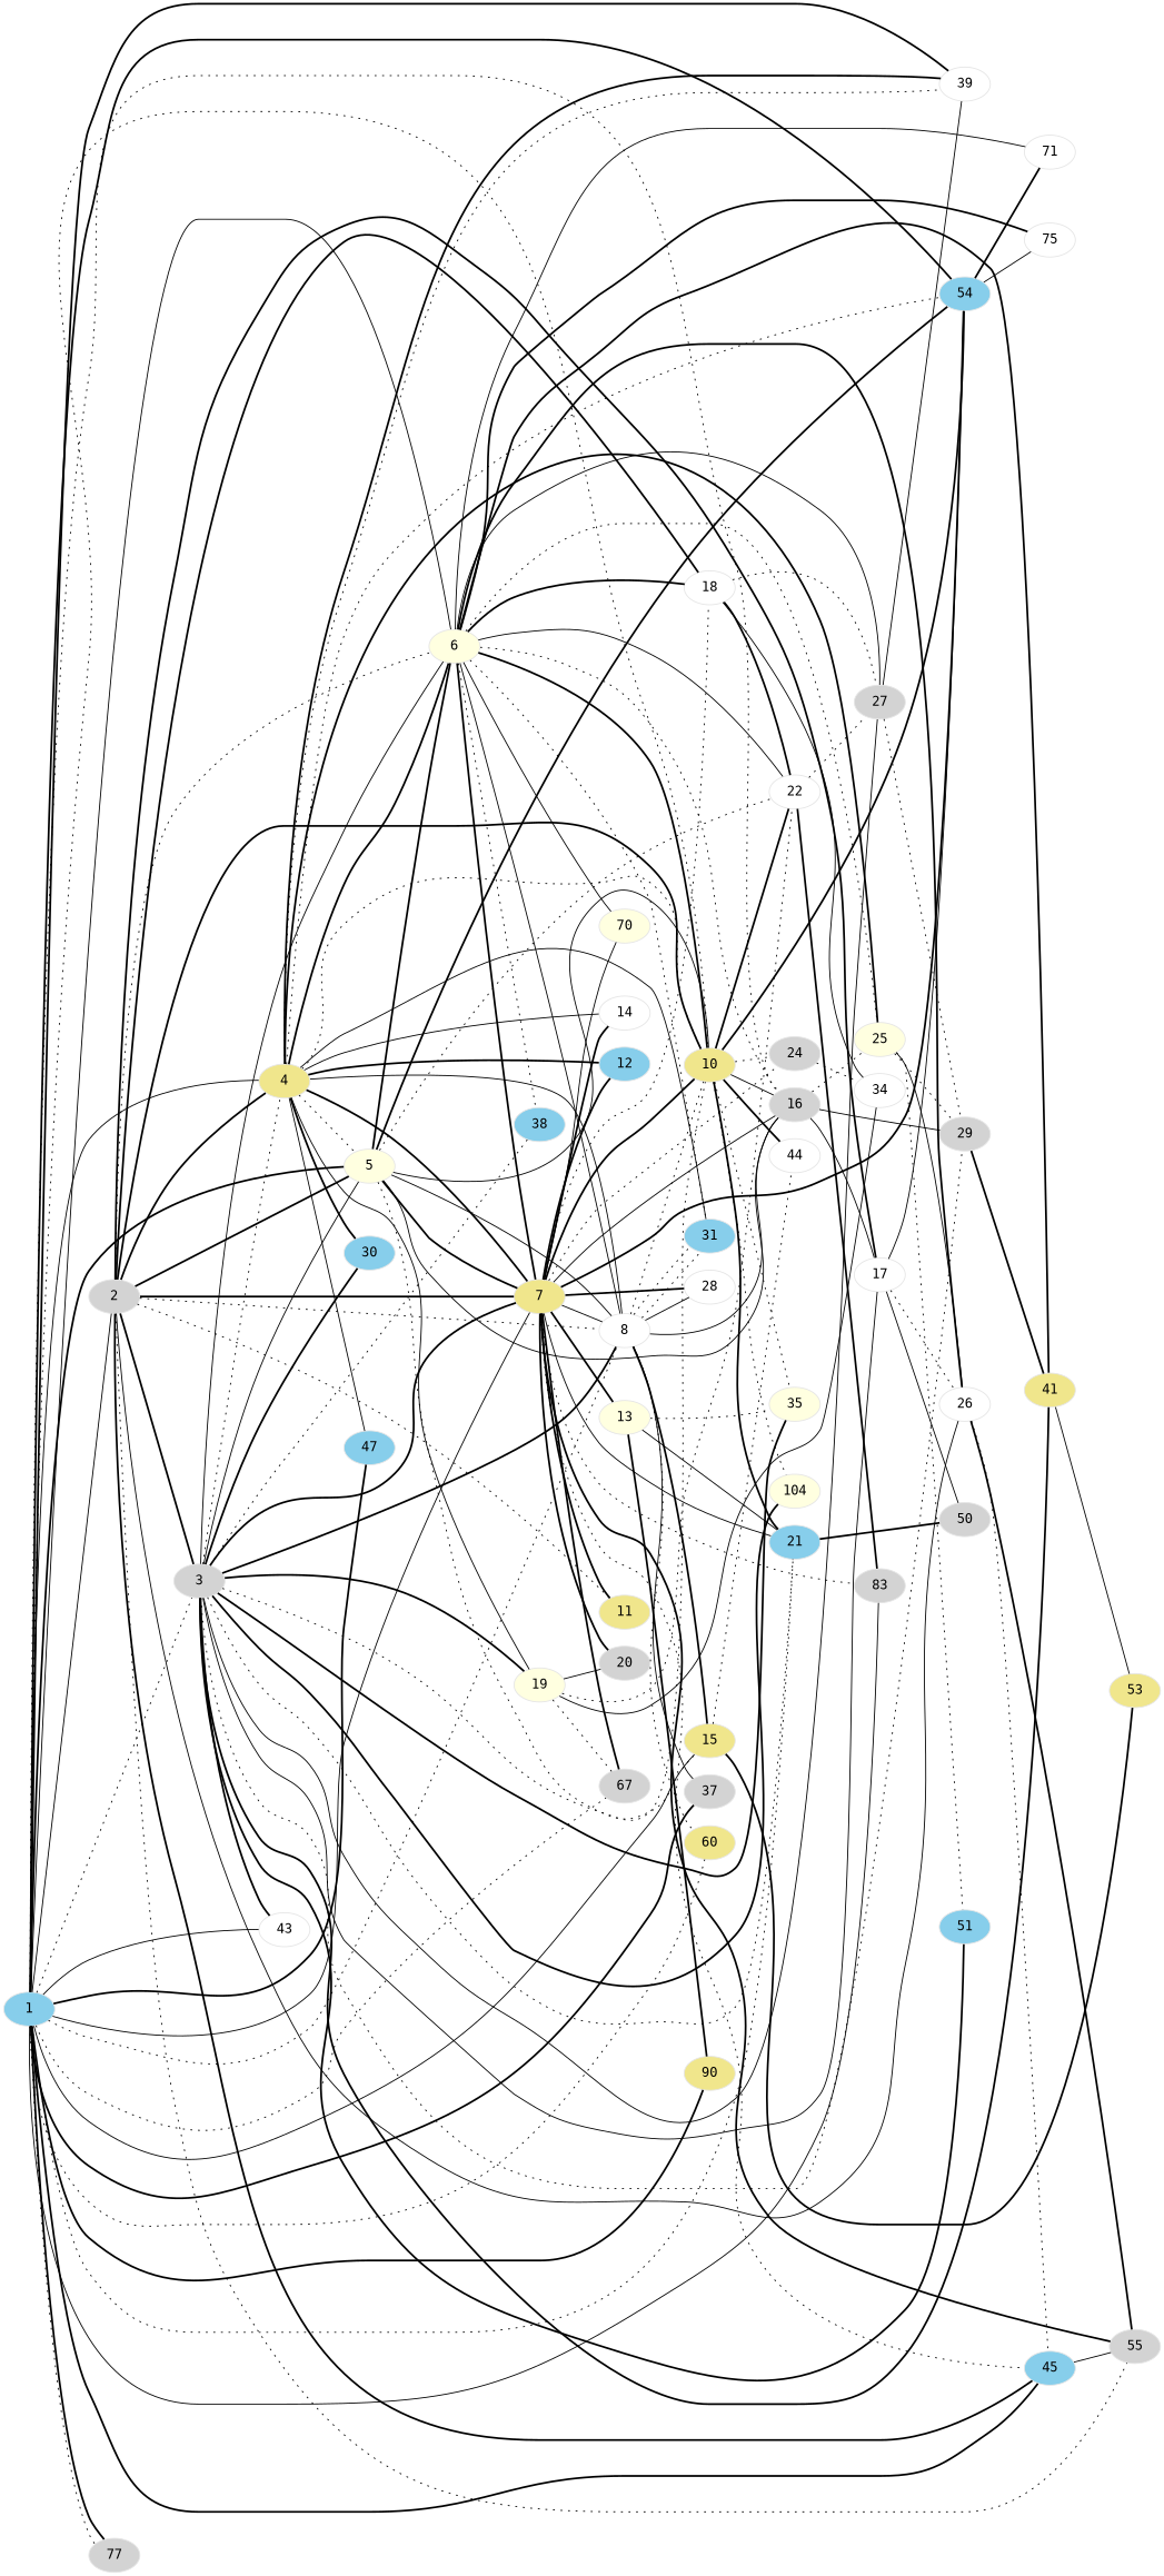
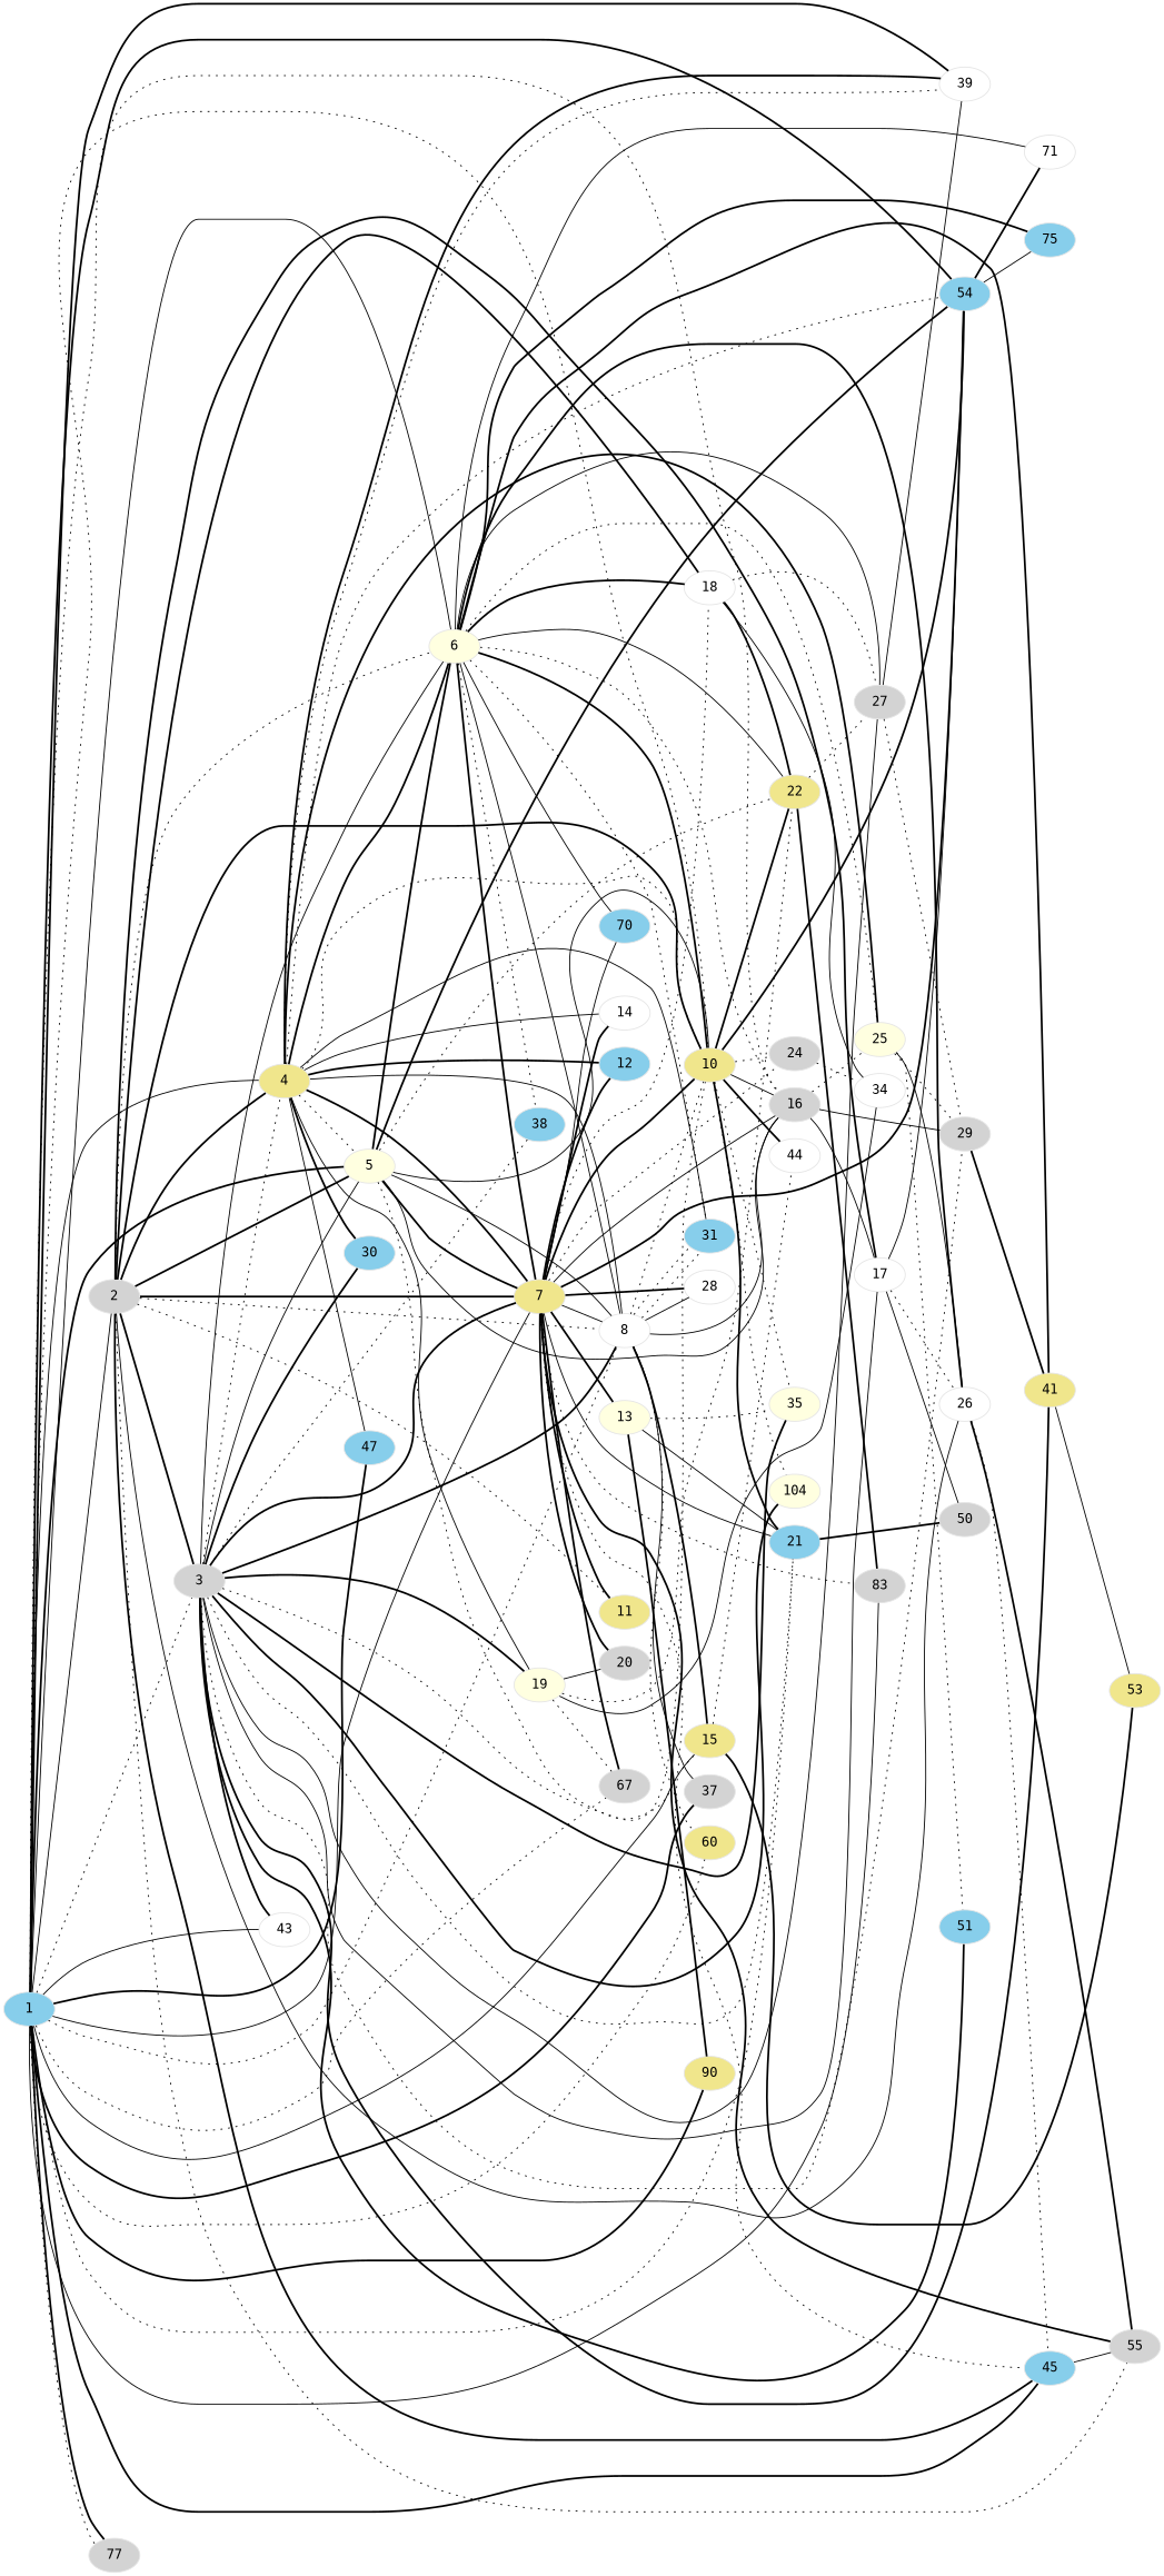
  graph {
    fontname="DejaVu Sans Mono"
    rankdir=LR
    node [color=gray90 fillcolor=lightgrey fontname="DejaVu Sans Mono" style=filled]
    edge [fontname="DejaVu Sans Mono" style=bold]
    1 [fillcolor=skyblue super="+40"]
    2
    3
    4 [fillcolor=khaki]
    5 [fillcolor=lightyellow super="+97+49+73"]
    6 [fillcolor=lightyellow]
    7 [fillcolor=khaki super="+59+9+61"]
    8 [fillcolor=white super="+52+32+62+42"]
    10 [fillcolor=khaki super="+63"]
    15 [fillcolor=khaki super="+58"]
    16 [super="+23+48+85"]
    21 [fillcolor=skyblue super="+78+36+81"]
    37
    39 [fillcolor=white super="+88"]
    43 [fillcolor=white]
    45 [fillcolor=skyblue super="+82"]
    47 [fillcolor=skyblue]
    54 [fillcolor=skyblue super="+87+76+60"]
    67 [super="+72"]
    n20 [fillcolor=khaki label=60]
    77
    83 [super="+103"]
    90 [fillcolor=khaki]
    11 [fillcolor=khaki]
    17 [fillcolor=white super="+96"]
    18 [fillcolor=white super="+33"]
    26 [fillcolor=white super="+80"]
    55
    19 [fillcolor=lightyellow]
    27 [super="+57"]
    29 [super="+66"]
    30 [fillcolor=skyblue]
    35 [fillcolor=lightyellow super="+74"]
    38 [fillcolor=skyblue]
    41 [fillcolor=khaki super="+46"]
    51 [fillcolor=skyblue]
    104 [fillcolor=lightyellow]
    12 [fillcolor=skyblue]
    14 [fillcolor=white]
    25 [fillcolor=lightyellow]
    31 [fillcolor=skyblue super="+107+91+69"]
-   22 [fillcolor=white super="+86+102+65"]
-   70 [fillcolor=lightyellow]
+   22 [fillcolor=khaki super="+86+102+65"]
+   70 [fillcolor=skyblue]
    71 [fillcolor=white]
-   75 [fillcolor=white]
+   75 [fillcolor=skyblue]
    13 [fillcolor=lightyellow]
    20
    24
    28 [fillcolor=white]
    44 [fillcolor=white super="+64"]
    53 [fillcolor=khaki]
    50
    34 [fillcolor=white super="+93"]
    1 -- 2 [style=solid]
    1 -- 3 [style=dotted]
    1 -- 4 [style=solid]
    1 -- 5
    1 -- 6 [style=solid weight=2]
    1 -- 7 [style=solid weight=2]
    1 -- 8 [style=dotted]
    1 -- 10 [style=dotted]
    1 -- 15 [style=solid]
    1 -- 16 [style=dotted]
    1 -- 21 [style=dotted]
    1 -- 37
    1 -- 39
    1 -- 43 [style=solid]
    1 -- 45
    1 -- 47
    1 -- 54
    1 -- 67 [style=dotted weight=2]
    1 -- n20 [style=dotted]
    1 -- 77 [style=dotted]
    1 -- 77
    1 -- 83 [style=solid]
    1 -- 90
    2 -- 3
    2 -- 4
    2 -- 5
    2 -- 6 [style=dotted]
    2 -- 7 [weight=2]
    2 -- 8 [style=dotted weight=2]
    2 -- 10 [weight=2]
    2 -- 45
    2 -- 11 [style=dotted]
    2 -- 17
    2 -- 18
    2 -- 26 [style=solid]
    2 -- 55 [style=dotted]
    3 -- 4 [style=dotted]
    3 -- 5 [style=solid weight=2]
    3 -- 6 [style=solid]
    3 -- 7 [weight=2]
    3 -- 8
    3 -- 10 [style=dotted]
    3 -- 21 [style=dotted]
    3 -- 43
    3 -- 17 [style=solid]
    3 -- 19
    3 -- 27 [style=solid]
    3 -- 29 [style=dotted]
    3 -- 30
    3 -- 35
    3 -- 38 [style=dotted]
    3 -- 41
    3 -- 51
    3 -- 104
    4 -- 5 [style=dotted weight=2]
    4 -- 6
    4 -- 7 [weight=2]
    4 -- 8 [style=solid weight=2]
    4 -- 10 [style=dotted weight=2]
    4 -- 39 [style=dotted]
    4 -- 39
    4 -- 47 [style=solid]
    4 -- 54 [style=dotted]
    4 -- 19 [style=solid]
    4 -- 30
    4 -- 12
    4 -- 14 [style=solid]
    4 -- 25
    4 -- 31 [style=solid weight=2]
    5 -- 6 [weight=2]
    5 -- 7 [weight=2]
    5 -- 8 [style=solid]
    5 -- 10 [style=solid]
    5 -- 15 [style=dotted]
    5 -- 16 [style=solid]
    5 -- 54
    5 -- 22 [style=dotted]
    6 -- 7 [weight=2]
    6 -- 8 [style=solid]
    6 -- 10
    6 -- 16 [style=dotted]
    6 -- 18
    6 -- 26
    6 -- 27 [style=solid]
    6 -- 38 [style=dotted]
    6 -- 41
    6 -- 25 [style=dotted]
    6 -- 31 [style=dotted]
    6 -- 22 [style=solid]
    6 -- 70 [style=solid]
    6 -- 71 [style=solid]
    6 -- 75
    7 -- 8 [style=solid weight=3]
    7 -- 10 [weight=2]
    7 -- 16 [style=solid]
    7 -- 21 [style=solid]
    7 -- 45 [style=dotted]
    7 -- 54
    7 -- 67
    7 -- 83 [style=dotted]
    7 -- 11
    7 -- 18 [style=dotted]
    7 -- 55
    7 -- 12
    7 -- 14
    7 -- 70 [style=solid]
    7 -- 13
    7 -- 20
    7 -- 24 [style=dotted]
    7 -- 28
    8 -- 10 [style=dotted weight=2]
    8 -- 15
    8 -- 16 [style=solid weight=3]
    8 -- 37 [style=solid]
    8 -- n20 [style=dotted]
    8 -- 31 [style=dotted]
    8 -- 31 [style=dotted]
    8 -- 28 [style=solid]
    10 -- 16 [style=solid]
    10 -- 21
    10 -- 54
    10 -- 35 [style=dotted]
    10 -- 104 [style=dotted]
    10 -- 22 [weight=2]
    10 -- 24 [style=dotted]
    10 -- 44 [weight=2]
    15 -- 44 [style=dotted]
    15 -- 53
    16 -- 17 [style=solid]
    16 -- 29 [style=solid]
    16 -- 25 [style=dotted]
    21 -- 50
    45 -- 55 [style=solid]
    54 -- 71
    54 -- 75 [style=solid]
    17 -- 54 [style=solid]
    17 -- 26 [style=dotted]
    17 -- 50 [style=solid]
    18 -- 27 [style=dotted]
    18 -- 22
    18 -- 34 [style=solid]
    26 -- 45 [style=dotted]
    26 -- 55
    19 -- 67 [style=dotted]
    19 -- 22 [style=dotted]
    19 -- 20 [style=solid]
    19 -- 34 [style=solid]
    27 -- 39 [style=solid]
    27 -- 29 [style=dotted]
    29 -- 41
    41 -- 53 [style=solid]
    25 -- 26 [style=solid]
    25 -- 29 [style=dotted]
    25 -- 51 [style=dotted]
    22 -- 83
    22 -- 27 [style=dotted]
    13 -- 21 [style=solid]
    13 -- 90
    13 -- 35 [style=dotted]
    24 -- 34 [style=dotted]
  }
